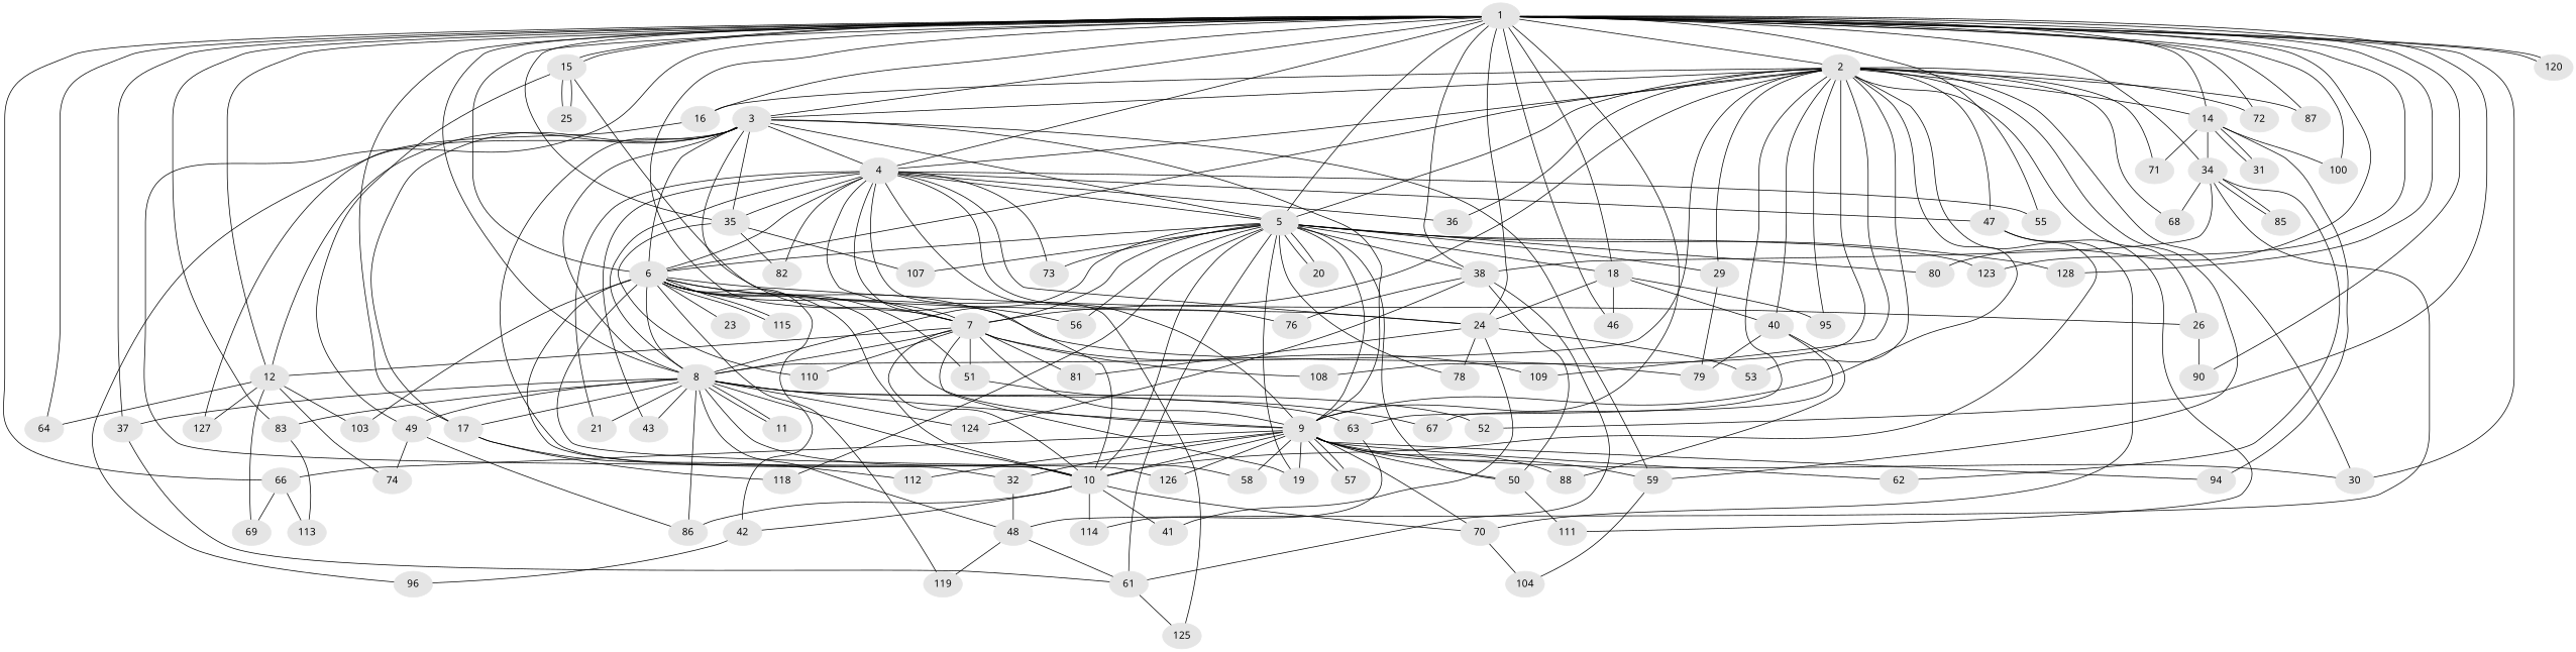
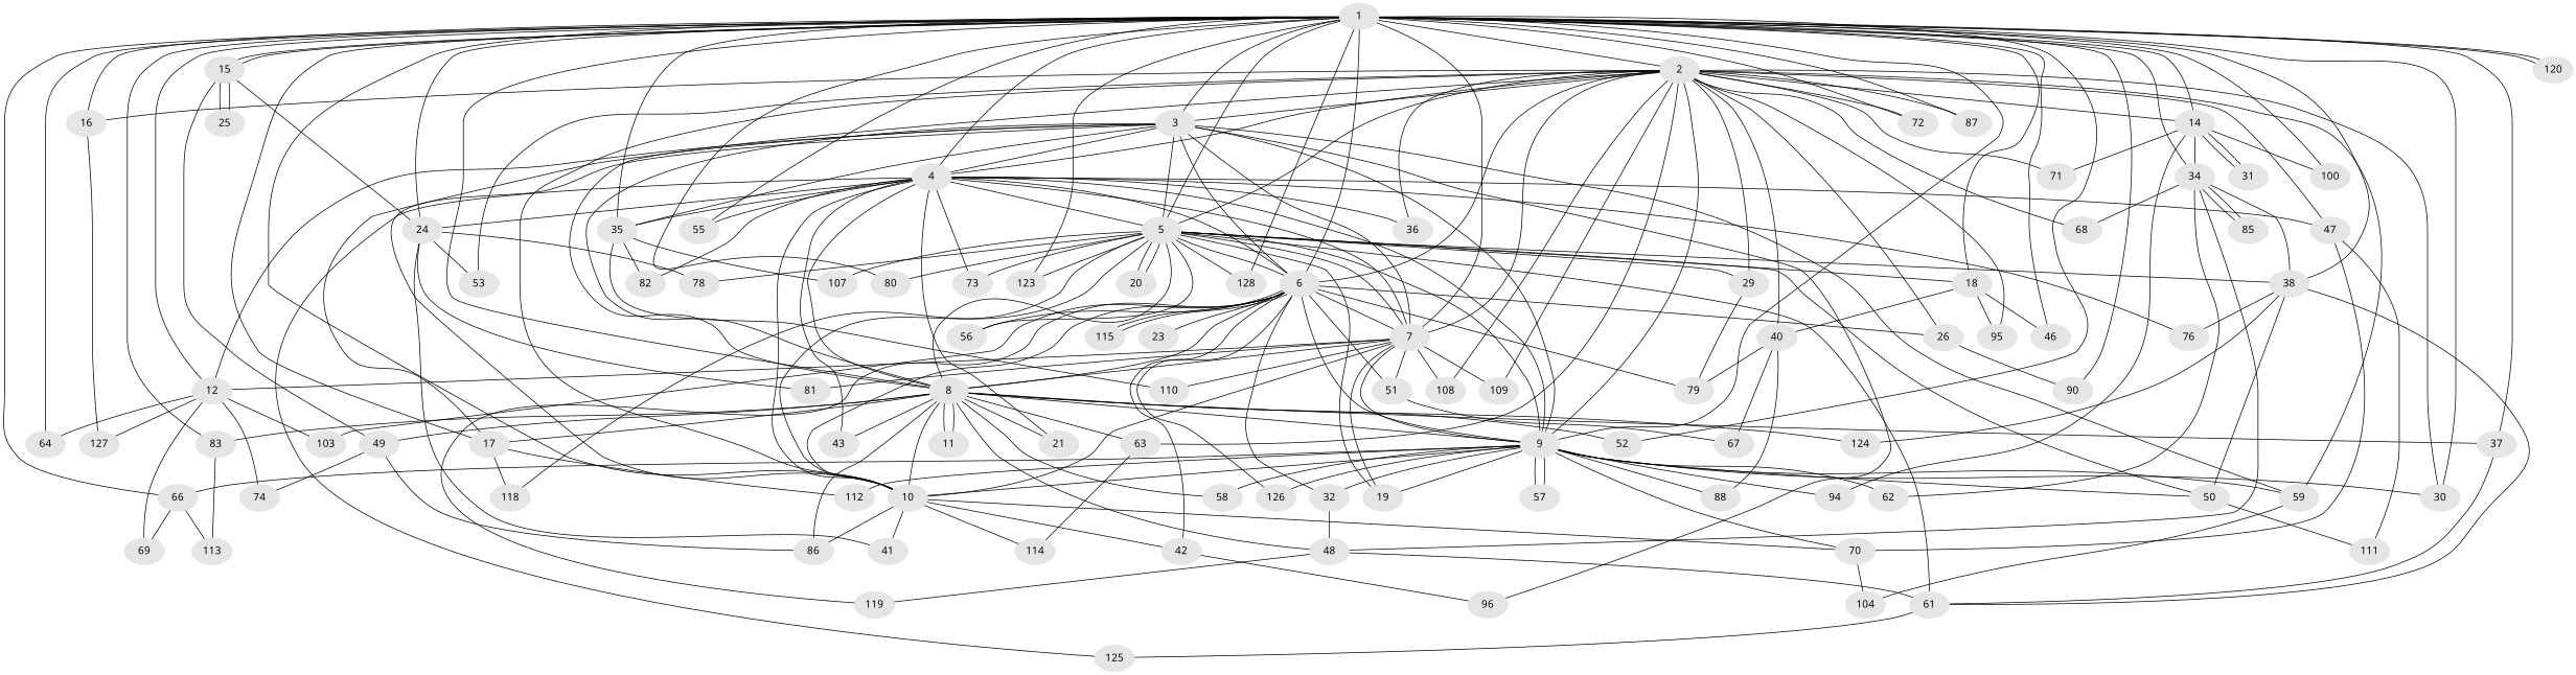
  graph {
    fontname="Noto Sans"
    node [color=gray90 fontname="Noto Sans" style=filled]
    edge [fontname="Noto Sans"]
    1 [super="+22"]
    2 [super="+39"]
    3 [super="+122"]
    4 [super="+13"]
    5 [super="+91"]
    6 [super="+33"]
    7 [super="+28"]
    8 [super="+102"]
    9 [super="+60"]
    10 [super="+27"]
    12 [super="+121"]
    14 [super="+84"]
    15 [super="+75"]
    16
    17 [super="+89"]
    18 [super="+92"]
    24 [super="+65"]
    30 [super="+54"]
    34 [super="+105"]
    35 [super="+93"]
    37
    38 [super="+45"]
    46
    52
    55
    64
    66
    72
    80
    83
    87 [super="+98"]
    90
    100 [super="+117"]
    120
    123
    128
    26
    29
    36
    40 [super="+101"]
    47
    53
    59 [super="+116"]
    63
    68
    71
    95
    108
    109
    96
    21
    43
    73
    76
    82
    125
    19 [super="+44"]
    20
    50 [super="+99"]
    56
    61 [super="+74"]
    78
    107
    118
    23
    32
    42
    51
    79
    103
    115
    119
    126
    81
    110
    11
    48
    49
    58
    86 [super="+106"]
    124
    57
    62
    70 [super="+97"]
    88
    94
    112
    41
    114
    69
    n91 [label=74]
    127
    31
    25
    85
    113
    67
    111
    104
    1 -- 2
    1 -- 3
    1 -- 4
    1 -- 5
    1 -- 6 [weight=2]
    1 -- 7
    1 -- 8
    1 -- 9
    1 -- 10
    1 -- 12
    1 -- 14
    1 -- 15
    1 -- 15
    1 -- 16
    1 -- 17
    1 -- 18 [weight=2]
    1 -- 24
    1 -- 30
    1 -- 34
    1 -- 35
    1 -- 37
    1 -- 38
    1 -- 46
    1 -- 52
    1 -- 55
    1 -- 64
    1 -- 66
    1 -- 72
    1 -- 80
    1 -- 83
    1 -- 87 [weight=2]
    1 -- 90
    1 -- 100 [weight=2]
    1 -- 120
    1 -- 120
    1 -- 123
    1 -- 128
    2 -- 3
    2 -- 4
    2 -- 5
    2 -- 6
    2 -- 7 [weight=2]
    2 -- 8
    2 -- 9
    2 -- 10
    2 -- 14 [weight=2]
    2 -- 16
    2 -- 30
    2 -- 72
    2 -- 87
    2 -- 26
    2 -- 29
    2 -- 36
    2 -- 40
    2 -- 47
    2 -- 53
    2 -- 59
    2 -- 63
    2 -- 68
    2 -- 71
    2 -- 95
    2 -- 108
    2 -- 109
    3 -- 4
    3 -- 5
    3 -- 6
    3 -- 7
    3 -- 8
    3 -- 9
    3 -- 10
    3 -- 12
    3 -- 17
    3 -- 35
    3 -- 59
    3 -- 96
    4 -- 5
    4 -- 6
    4 -- 7
    4 -- 8
    4 -- 9
    4 -- 10 [weight=2]
    4 -- 24
    4 -- 35
    4 -- 55
    4 -- 36
    4 -- 47
    4 -- 21
    4 -- 43
    4 -- 73
    4 -- 76
    4 -- 82
    4 -- 125
    5 -- 6
    5 -- 7
    5 -- 8
    5 -- 9 [weight=2]
    5 -- 10 [weight=2]
    5 -- 18
    5 -- 38
    5 -- 80
    5 -- 123
    5 -- 128
    5 -- 29
    5 -- 73
    5 -- 19
    5 -- 20
    5 -- 20
    5 -- 50
    5 -- 56
    5 -- 61
    5 -- 78
    5 -- 107
    5 -- 118
    6 -- 7
    6 -- 8
    6 -- 9 [weight=2]
    6 -- 10
    6 -- 26
    6 -- 56
    6 -- 23
    6 -- 32
    6 -- 42
    6 -- 51
    6 -- 79
    6 -- 103
    6 -- 115
    6 -- 115
    6 -- 119
    6 -- 126
    7 -- 8
    7 -- 9
    7 -- 10 [weight=2]
    7 -- 12 [weight=2]
    7 -- 108
    7 -- 109
    7 -- 19
    7 -- 51
    7 -- 81
    7 -- 110
    8 -- 9
    8 -- 10
    8 -- 17
    8 -- 37 [weight=2]
    8 -- 52
    8 -- 83
    8 -- 63
    8 -- 21
    8 -- 43
    8 -- 11
    8 -- 11
    8 -- 48
    8 -- 49
    8 -- 58
    8 -- 86
    8 -- 124
    9 -- 10
    9 -- 30
    9 -- 66
    9 -- 59
    9 -- 19
    9 -- 50
    9 -- 32
    9 -- 126
    9 -- 58
    9 -- 57
    9 -- 57
    9 -- 62
    9 -- 70
    9 -- 88
    9 -- 94
    9 -- 112
    10 -- 42
    10 -- 86
    10 -- 70
    10 -- 41
    10 -- 114
    12 -- 64
    12 -- 103
    12 -- 69
    12 -- n91
    12 -- 127
    14 -- 34
    14 -- 100
    14 -- 71
    14 -- 94
    14 -- 31
    14 -- 31
    15 -- 24
    15 -- 49
    15 -- 25
    15 -- 25
    16 -- 127
    17 -- 118
    17 -- 112
-   18 -- 24
    18 -- 46
    18 -- 40
    18 -- 95
    24 -- 53
    24 -- 78
    24 -- 81
    24 -- 41
    34 -- 38
    34 -- 68
    34 -- 48
    34 -- 62
    34 -- 85
    34 -- 85
    35 -- 82
    35 -- 107
    35 -- 110
    37 -- 61
    38 -- 76
    38 -- 50
    38 -- 61
    38 -- 124
    66 -- 69
    66 -- 113
    83 -- 113
    26 -- 90
    29 -- 79
    40 -- 79
    40 -- 88
    40 -- 67
    47 -- 70
    47 -- 111
    59 -- 104
    63 -- 114
    50 -- 111
    61 -- 125
    32 -- 48
    42 -- 96
    51 -- 67
    48 -- 61
    48 -- 119
    49 -- 86
    49 -- n91
    70 -- 104
  }
